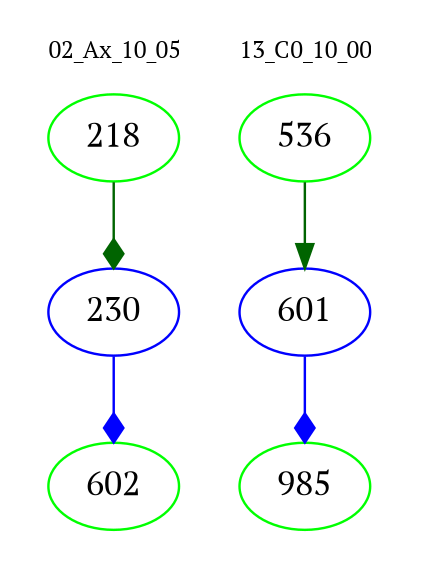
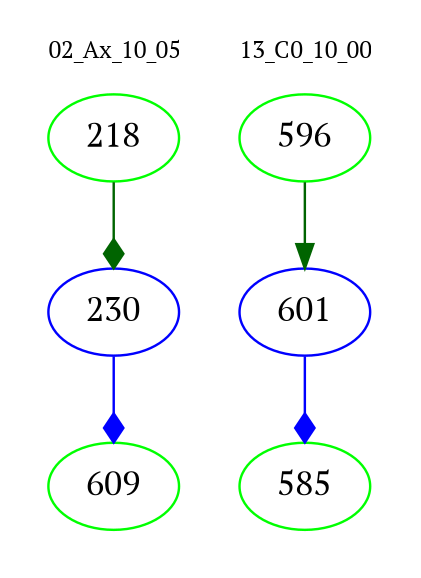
  digraph {
    fontname="PT Serif"
    node [color=green fontname="PT Serif"]
    edge [arrowhead=diamond color=darkgreen fontname="PT Serif"]
    n1 [label=218]
    n2 [color=blue label=230]
-   n3 [label=602]
-   n4 [label=536]
+   n3 [label=609]
+   n4 [label=596]
    n5 [color=blue label=601]
-   n6 [label=985]
+   n6 [label=585]
    subgraph cluster_1 {
      color=white
      fontsize=10
      label="02_Ax_10_05"
      n1
      n2
      n3
    }
    subgraph cluster_2 {
      color=white
      fontsize=10
      label="13_C0_10_00"
      n4
      n5
      n6
    }
    n1 -> n2
    n2 -> n3 [color=blue]
    n4 -> n5 [arrowhead=normal]
    n5 -> n6 [color=blue]
  }
